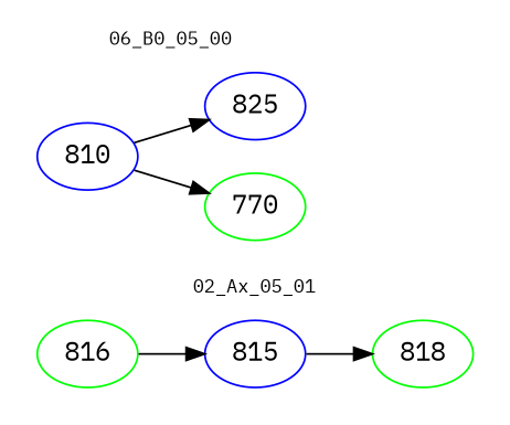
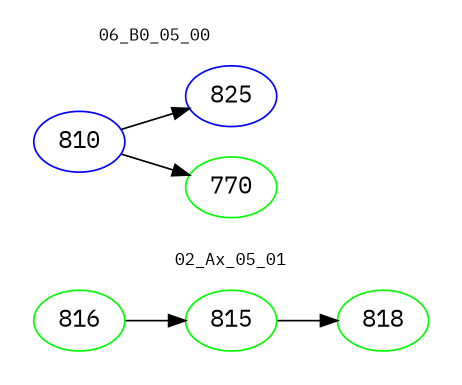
  digraph {
    fontname="IBM Plex Mono"
    rankdir=LR
    node [color=blue fontname="IBM Plex Mono"]
    edge [color=black fontname="IBM Plex Mono"]
-   n1 [label=815]
+   n1 [color=green label=815]
    n2 [color=green label=818]
    n3 [color=green label=816]
    n4 [label=810]
    n5 [color=green label=770]
    n6 [label=825]
    subgraph cluster_1 {
      color=white
      fontsize=10
      label="02_Ax_05_01"
      n1
      n2
      n3
    }
    subgraph cluster_2 {
      color=white
      fontsize=10
      label="06_B0_05_00"
      n4
      n5
      n6
    }
    n1 -> n2
    n3 -> n1
    n4 -> n5
    n4 -> n6
  }
